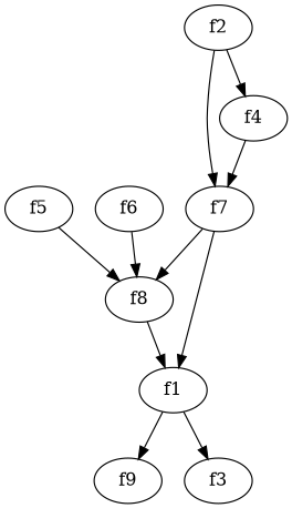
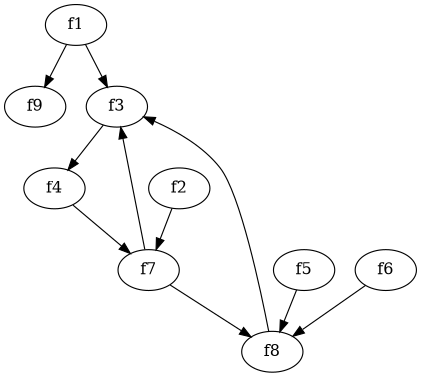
  strict digraph {
    edge [weight=2]
    f1
    f9
    f3
    f2
    f7
    f8
    f4
    f5
    f6
    f1 -> f9
    f1 -> f3
-   f2 -> f4
+   f3 -> f4
    f2 -> f7
-   f7 -> f1
+   f7 -> f3
    f7 -> f8
-   f8 -> f1
+   f8 -> f3
    f4 -> f7
    f5 -> f8
    f6 -> f8
  }
